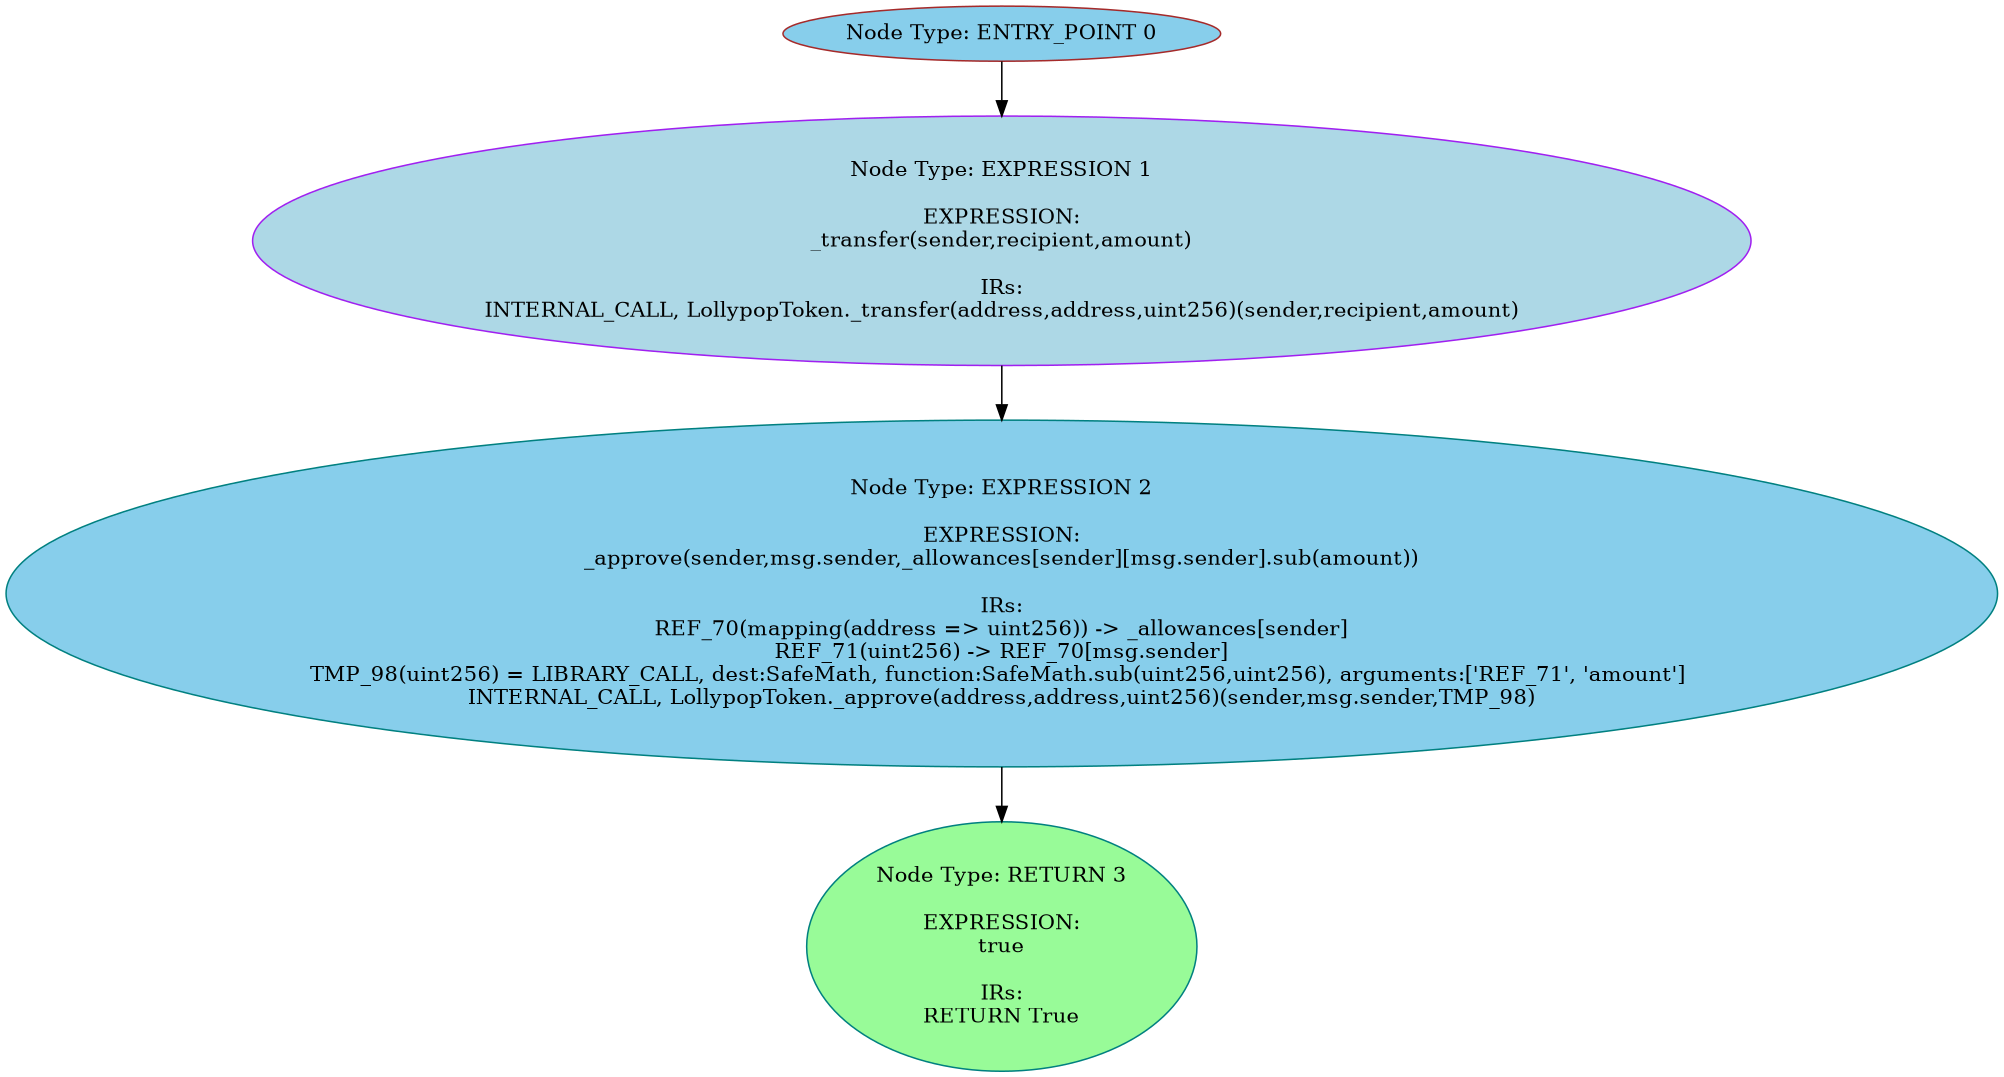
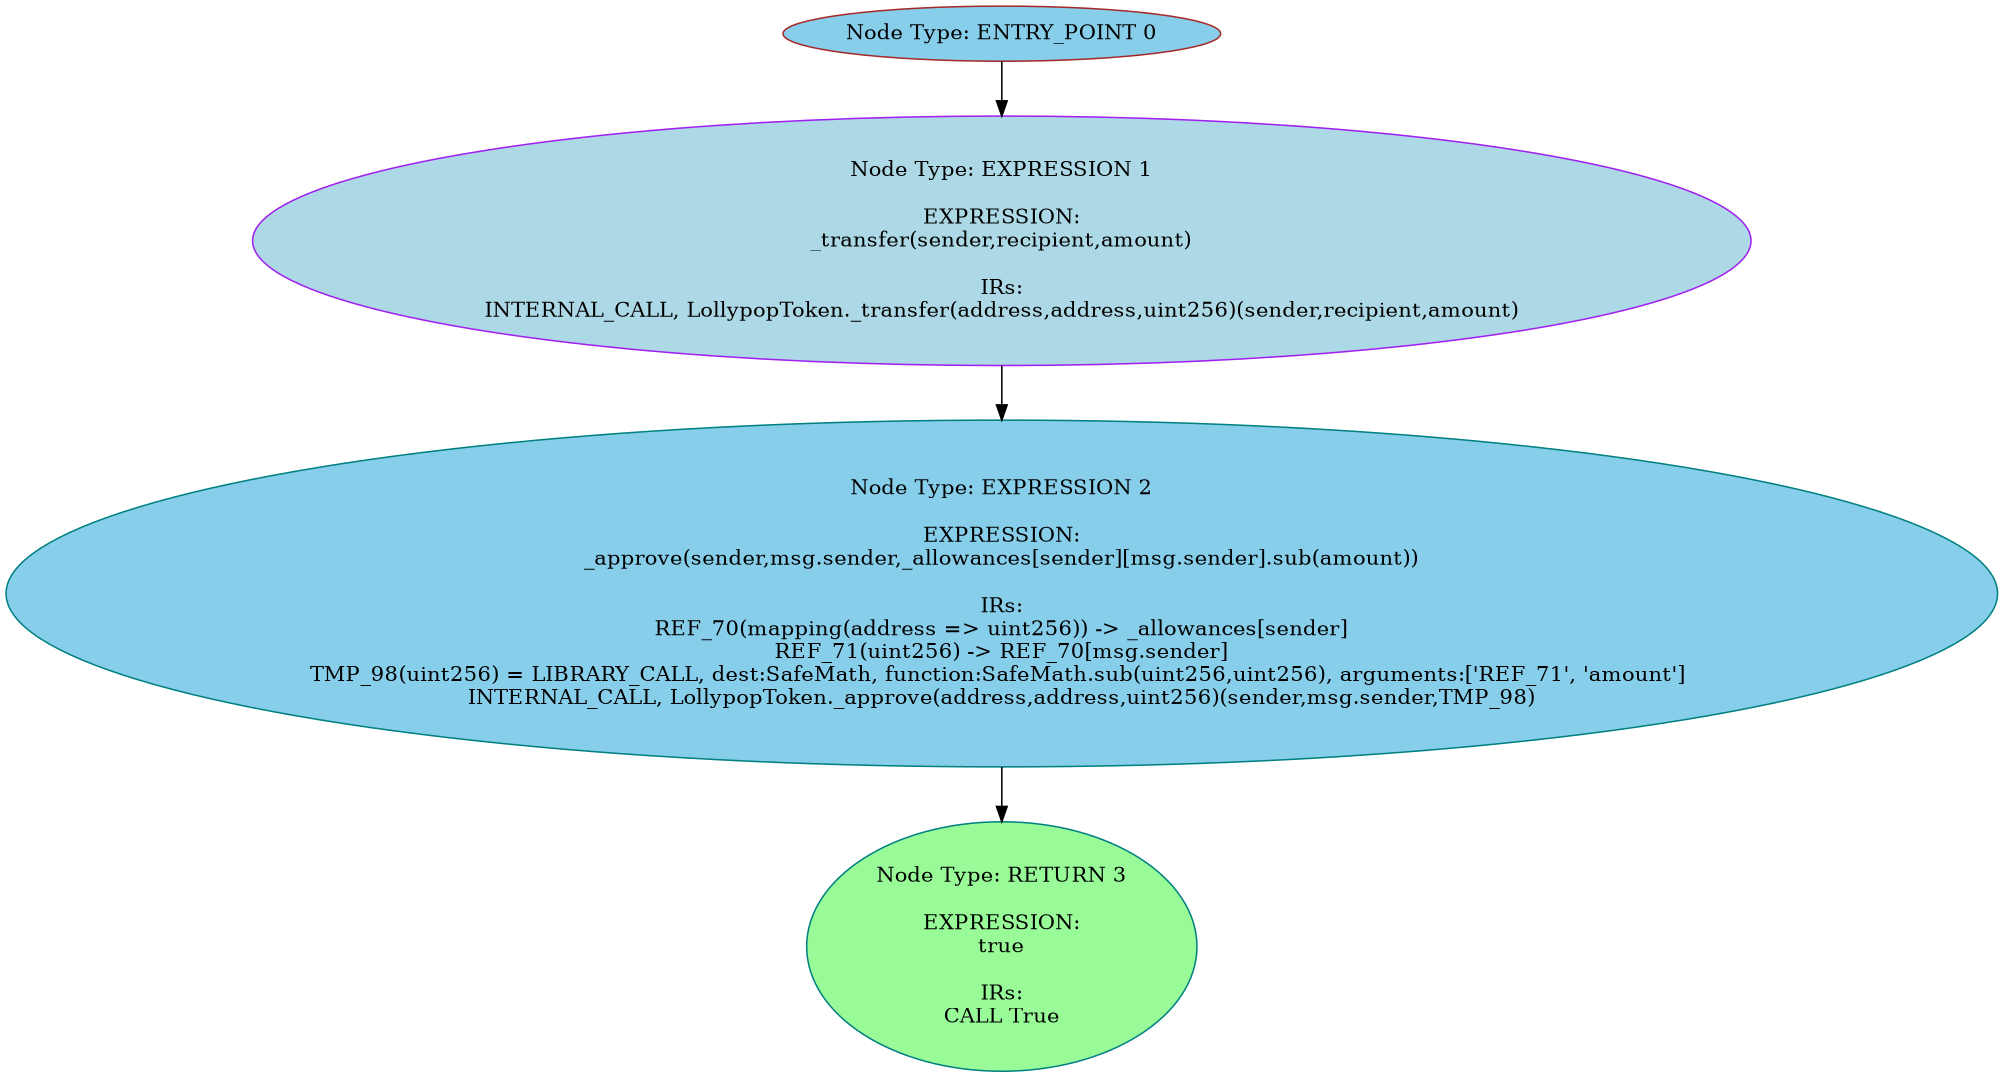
  digraph {
    node [style=filled fillcolor=skyblue color=teal]
    n1 [label="Node Type: ENTRY_POINT 0\n" color=brown]
    n2 [label="Node Type: EXPRESSION 1\n\nEXPRESSION:\n_transfer(sender,recipient,amount)\n\nIRs:\nINTERNAL_CALL, LollypopToken._transfer(address,address,uint256)(sender,recipient,amount)" fillcolor=lightblue color=purple]
    n3 [label="Node Type: EXPRESSION 2\n\nEXPRESSION:\n_approve(sender,msg.sender,_allowances[sender][msg.sender].sub(amount))\n\nIRs:\nREF_70(mapping(address => uint256)) -> _allowances[sender]\nREF_71(uint256) -> REF_70[msg.sender]\nTMP_98(uint256) = LIBRARY_CALL, dest:SafeMath, function:SafeMath.sub(uint256,uint256), arguments:['REF_71', 'amount'] \nINTERNAL_CALL, LollypopToken._approve(address,address,uint256)(sender,msg.sender,TMP_98)"]
-   n4 [label="Node Type: RETURN 3\n\nEXPRESSION:\ntrue\n\nIRs:\nRETURN True" fillcolor=palegreen]
+   n4 [label="Node Type: RETURN 3\n\nEXPRESSION:\ntrue\n\nIRs:\nCALL True" fillcolor=palegreen]
    n1 -> n2
    n2 -> n3
    n3 -> n4
  }
